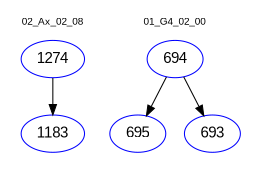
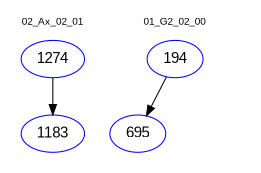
  digraph {
    fontname="Liberation Sans"
    node [color=blue fontname="Liberation Sans"]
    edge [color=black fontname="Liberation Sans"]
    n1 [label=1274]
    n2 [label=1183]
-   n3 [label=694]
+   n3 [label=194]
    n4 [label=695]
-   n5 [label=693]
    subgraph cluster_1 {
      color=white
      fontsize=10
-     label="02_Ax_02_08"
+     label="02_Ax_02_01"
      n1
      n2
    }
    subgraph cluster_2 {
      color=white
      fontsize=10
-     label="01_G4_02_00"
+     label="01_G2_02_00"
      n3
      n4
-     n5
    }
    n1 -> n2
    n3 -> n4
-   n3 -> n5
  }
